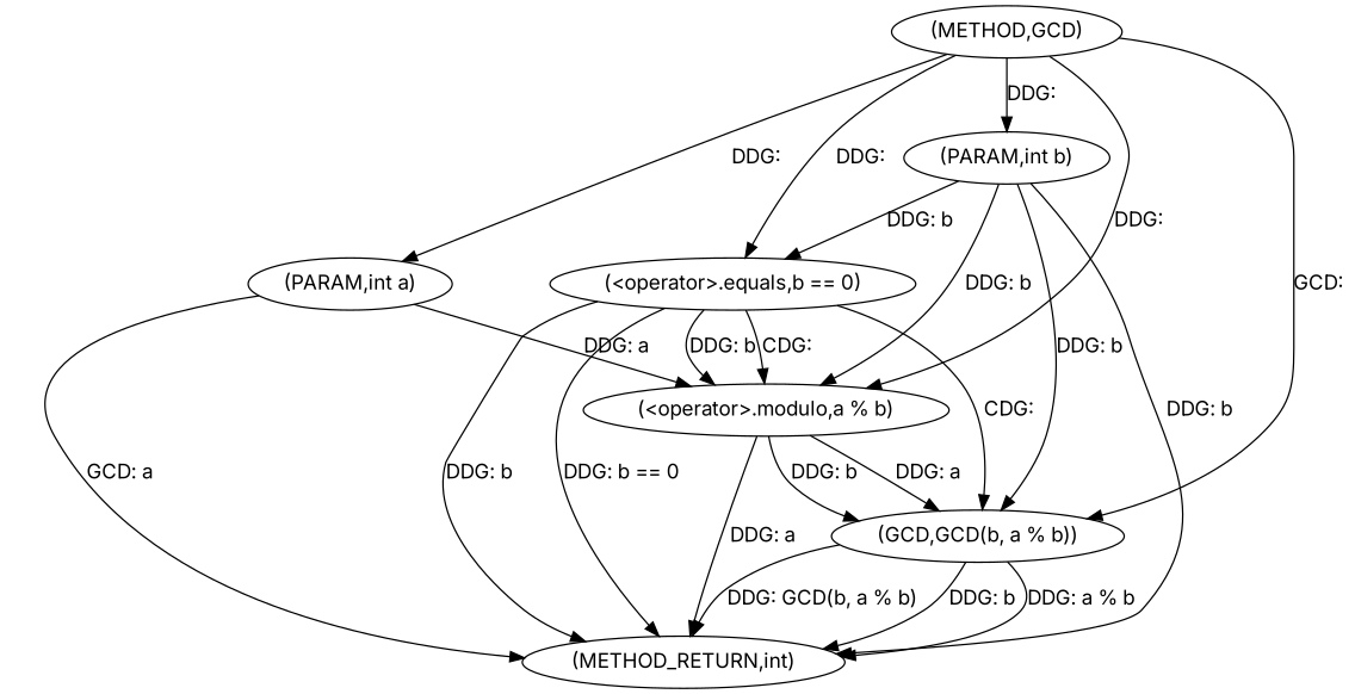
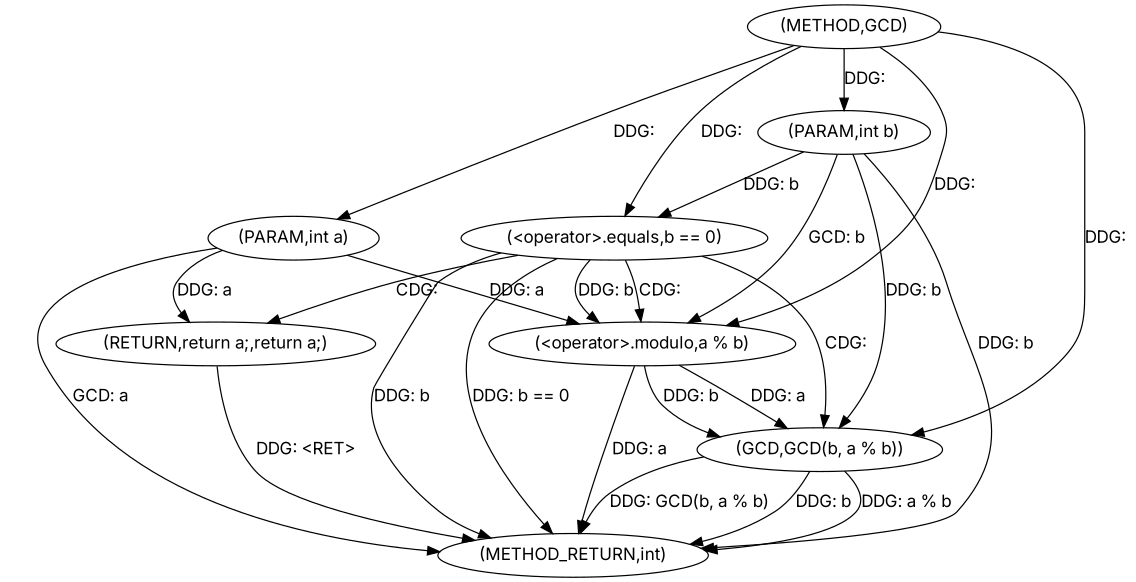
  digraph {
    fontname=Inter
    node [fontname=Inter]
    edge [fontname=Inter]
    n1 [label="(METHOD,GCD)"]
    n2 [label="(PARAM,int a)"]
    n3 [label="(PARAM,int b)"]
    n4 [label="(<operator>.equals,b == 0)"]
    n5 [label="(GCD,GCD(b, a % b))"]
    n6 [label="(<operator>.modulo,a % b)"]
    n7 [label="(METHOD_RETURN,int)"]
+   n8 [label="(RETURN,return a;,return a;)"]
    n1 -> n2 [label="DDG: "]
    n1 -> n3 [label="DDG: "]
    n1 -> n4 [label="DDG: "]
-   n1 -> n5 [label="GCD: "]
+   n1 -> n5 [label="DDG: "]
    n1 -> n6 [label="DDG: "]
    n2 -> n6 [label="DDG: a"]
    n2 -> n7 [label="GCD: a"]
+   n2 -> n8 [label="DDG: a"]
    n3 -> n4 [label="DDG: b"]
    n3 -> n5 [label="DDG: b"]
-   n3 -> n6 [label="DDG: b"]
+   n3 -> n6 [label="GCD: b"]
    n3 -> n7 [label="DDG: b"]
    n4 -> n5 [label="CDG: "]
    n4 -> n6 [label="DDG: b"]
    n4 -> n6 [label="CDG: "]
    n4 -> n7 [label="DDG: b"]
    n4 -> n7 [label="DDG: b == 0"]
+   n4 -> n8 [label="CDG: "]
    n5 -> n7 [label="DDG: b"]
    n5 -> n7 [label="DDG: a % b"]
    n5 -> n7 [label="DDG: GCD(b, a % b)"]
    n6 -> n5 [label="DDG: b"]
    n6 -> n5 [label="DDG: a"]
    n6 -> n7 [label="DDG: a"]
+   n8 -> n7 [label="DDG: <RET>"]
  }
